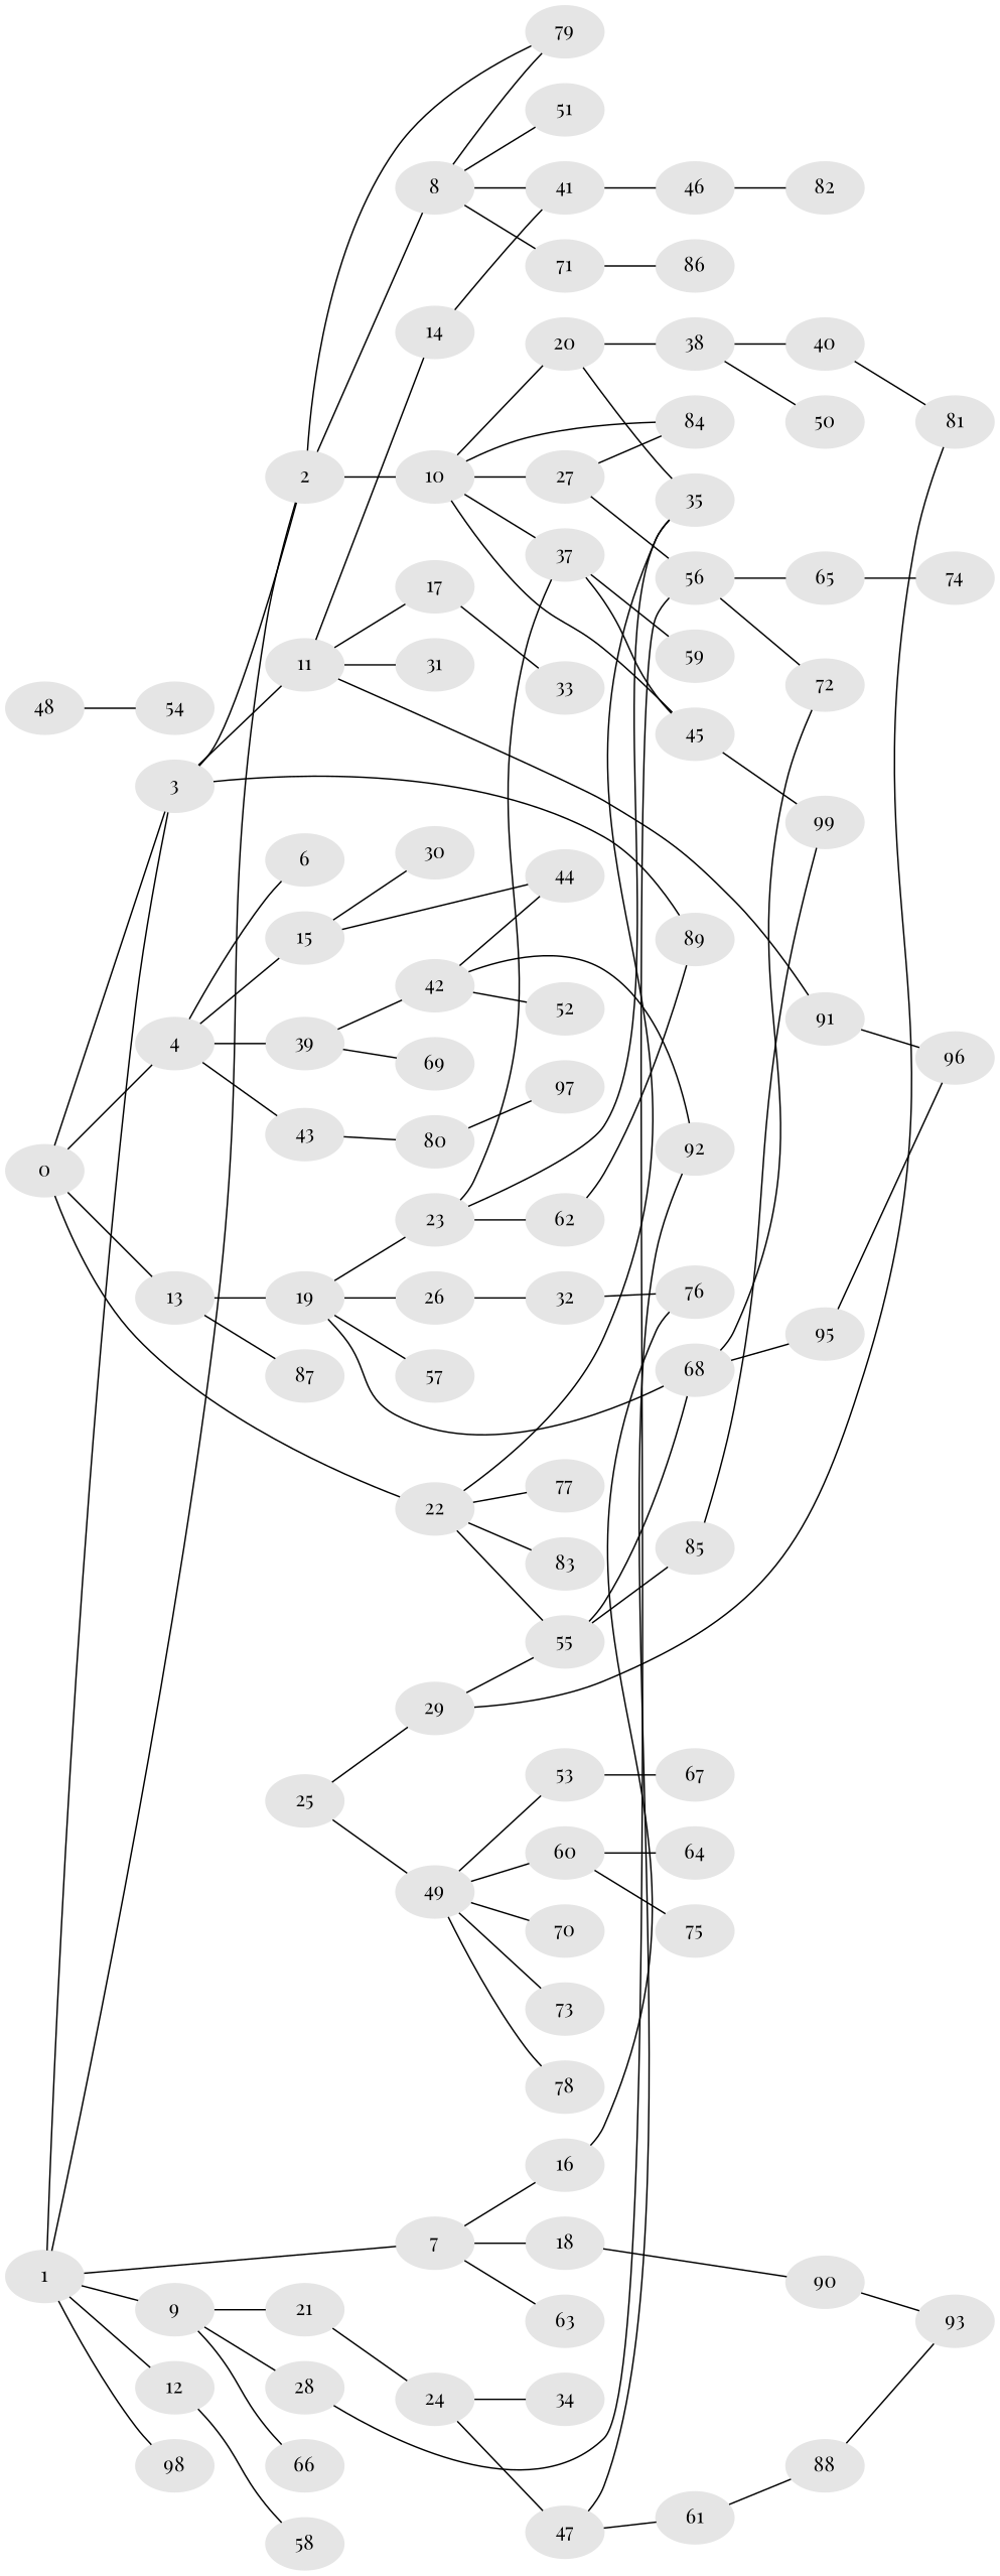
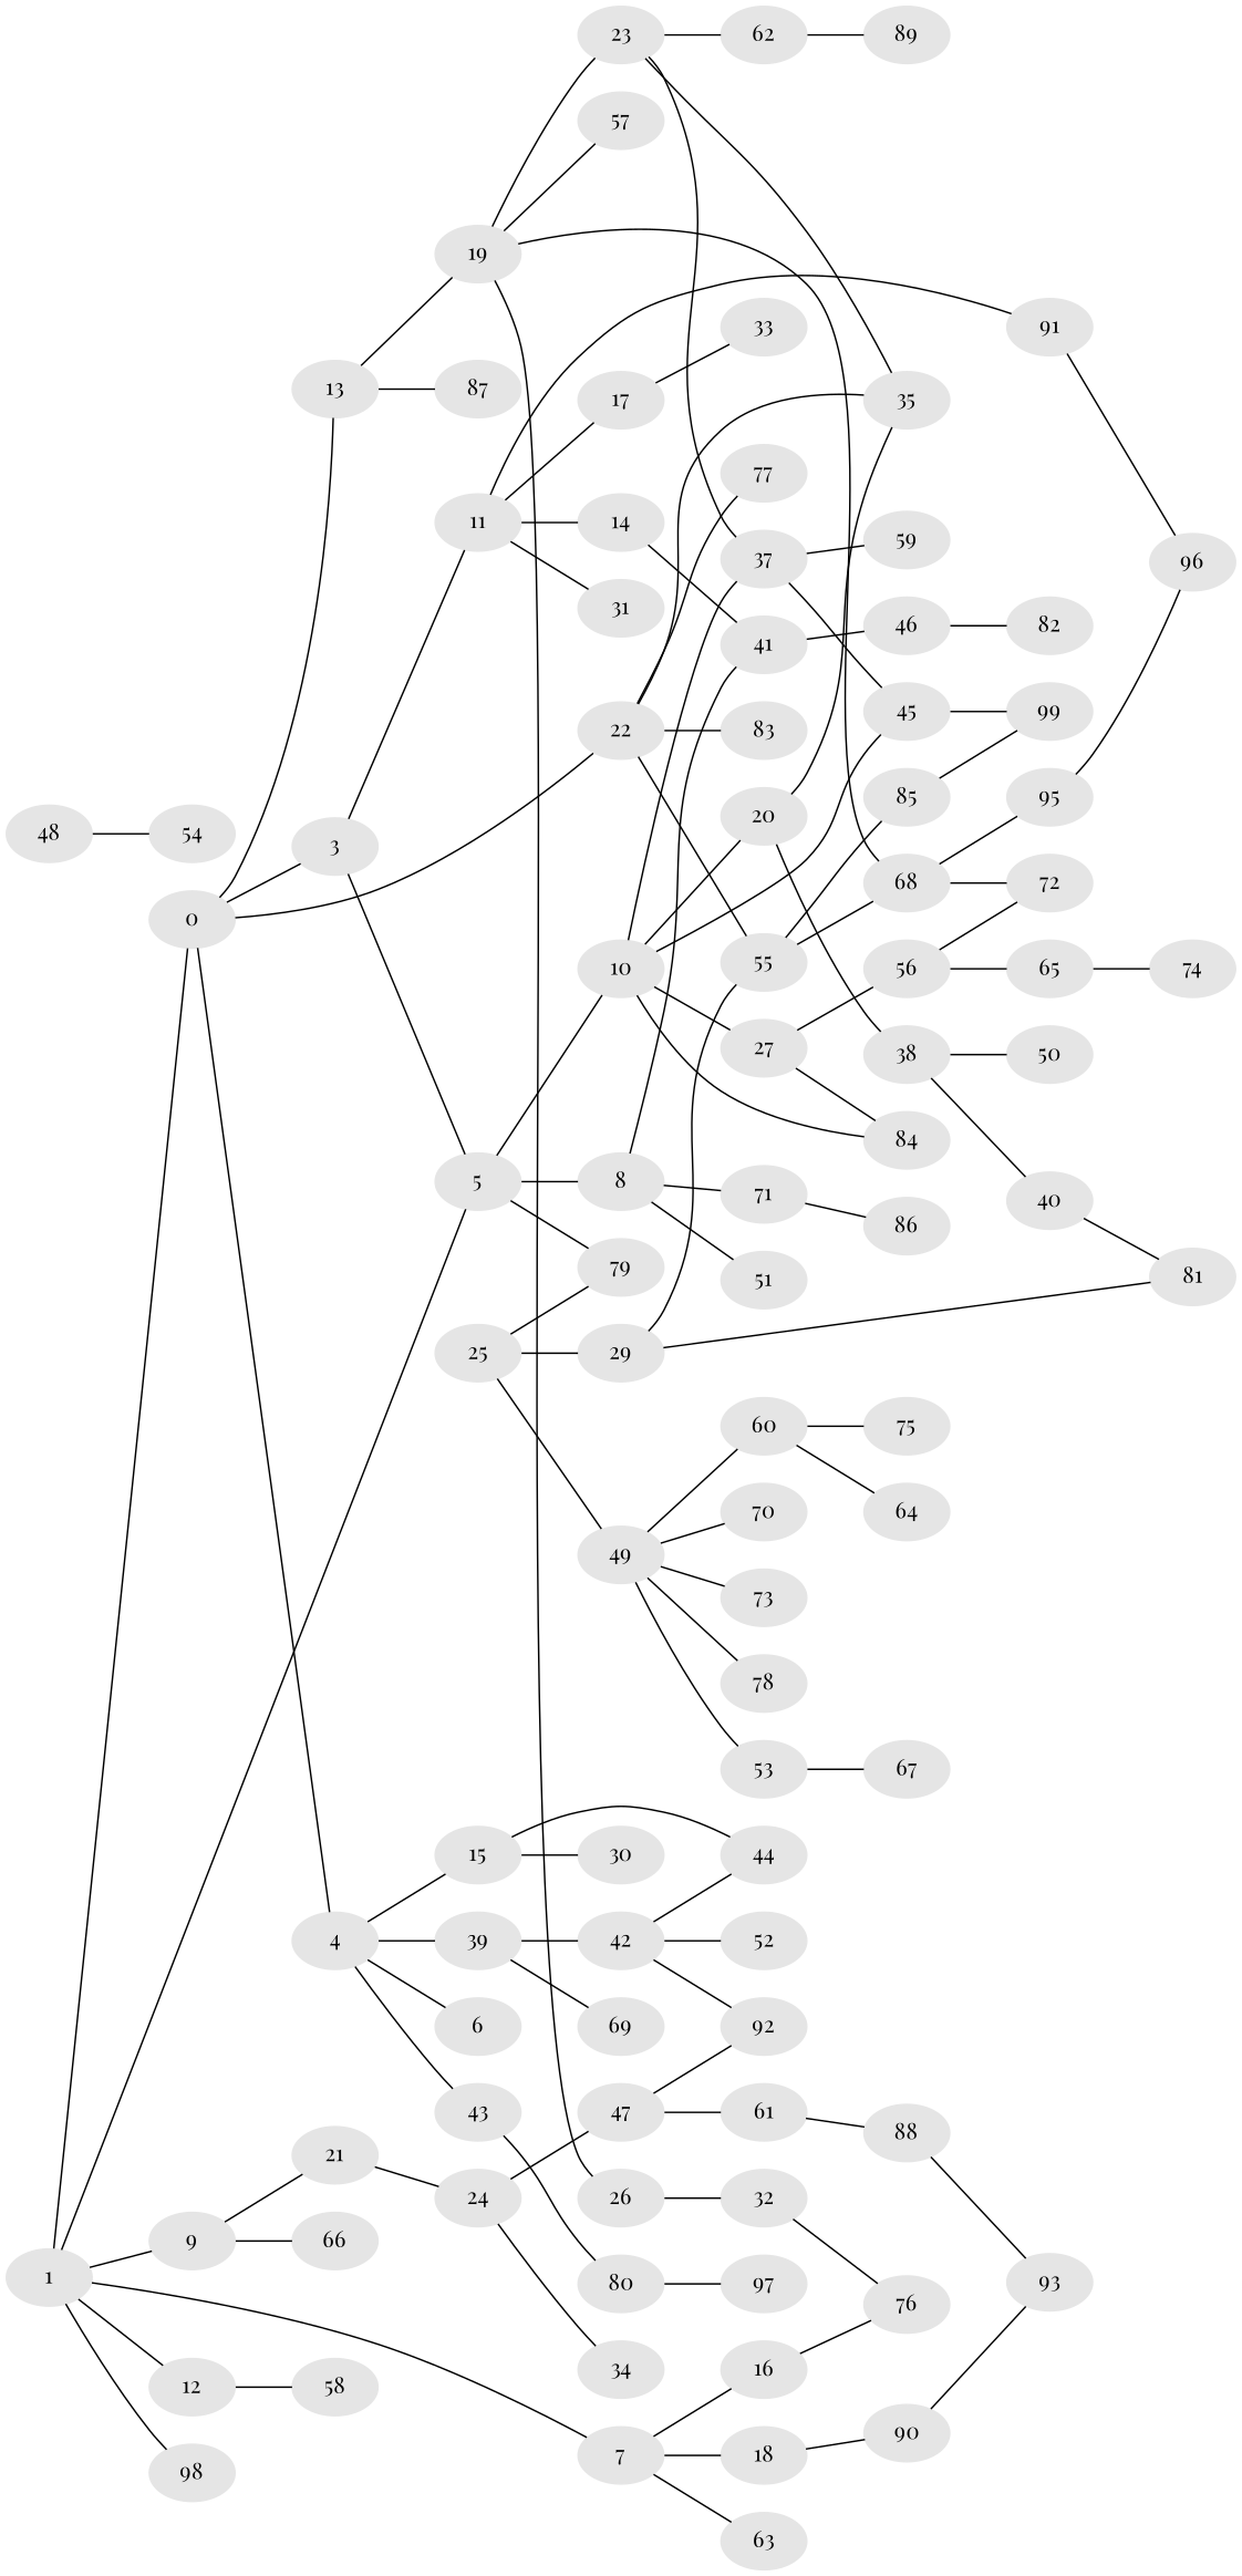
  graph {
    fontname="Playfair Display"
    rankdir=LR
    node [color=gray90 fontname="Playfair Display" style=filled]
    edge [fontname="Playfair Display"]
    n1 [label=0]
    1
-   5 [label=2]
+   5
    7
    9
    12
    98
    3
    4
    13
    22
    8
    10
    79
    16
    18
    63
    21
-   28
    66
    58
    11
    89
    6
    15
    39
    43
    19
    87
    35
    55
    77
    83
    14
    17
    31
    91
    25
    29
    49
    30
    44
    42
    69
    80
    41
    51
    71
    20
    27
    37
    45
    84
    76
    90
    46
    86
    24
    56
    38
    59
    99
    33
    96
    23
    26
    57
    68
    93
    62
    32
    72
    95
    40
    50
    34
    47
    85
    92
    61
    81
    53
    60
    70
    73
    78
    65
    48
    54
    52
    82
    97
    88
    67
    64
    75
    74
    n1 -- 3
    n1 -- 4
    n1 -- 13
    n1 -- 22
-   1 -- 3
+   1 -- n1
    1 -- 5
    1 -- 7
    1 -- 9
    1 -- 12
    1 -- 98
    5 -- 8
    5 -- 10
    5 -- 79
    7 -- 16
    7 -- 18
    7 -- 63
    9 -- 21
-   9 -- 28
    9 -- 66
    12 -- 58
    3 -- 5
    3 -- 11
-   3 -- 89
    4 -- 6
    4 -- 15
    4 -- 39
    4 -- 43
    13 -- 19
    13 -- 87
    22 -- 35
    22 -- 55
    22 -- 77
    22 -- 83
    8 -- 41
    8 -- 51
    8 -- 71
    10 -- 20
    10 -- 27
    10 -- 37
    10 -- 45
    10 -- 84
    16 -- 76
    18 -- 90
    21 -- 24
-   28 -- 56
    11 -- 14
    11 -- 17
    11 -- 31
    11 -- 91
    15 -- 30
    15 -- 44
    39 -- 42
    39 -- 69
    43 -- 80
    19 -- 23
    19 -- 26
    19 -- 57
    19 -- 68
    55 -- 68
    55 -- 85
    14 -- 41
    17 -- 33
    91 -- 96
-   8 -- 79
+   25 -- 79
    25 -- 29
    25 -- 49
    29 -- 55
    29 -- 81
    49 -- 53
    49 -- 60
    49 -- 70
    49 -- 73
    49 -- 78
    42 -- 44
    42 -- 92
    42 -- 52
    80 -- 97
    41 -- 46
    71 -- 86
    20 -- 35
    20 -- 38
    27 -- 84
    27 -- 56
    37 -- 45
    37 -- 59
    45 -- 99
    90 -- 93
    46 -- 82
    24 -- 34
    24 -- 47
    56 -- 72
    56 -- 65
    38 -- 40
    38 -- 50
    23 -- 35
    23 -- 37
    23 -- 62
    26 -- 32
    68 -- 72
    68 -- 95
    62 -- 89
    32 -- 76
    95 -- 96
    40 -- 81
    47 -- 92
    47 -- 61
    85 -- 99
    61 -- 88
    53 -- 67
    60 -- 64
    60 -- 75
    65 -- 74
    48 -- 54
    88 -- 93
  }
